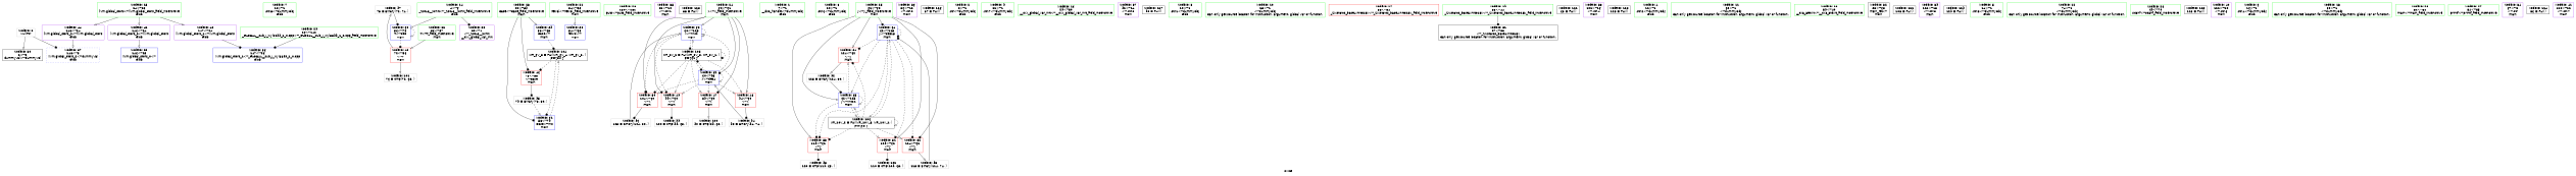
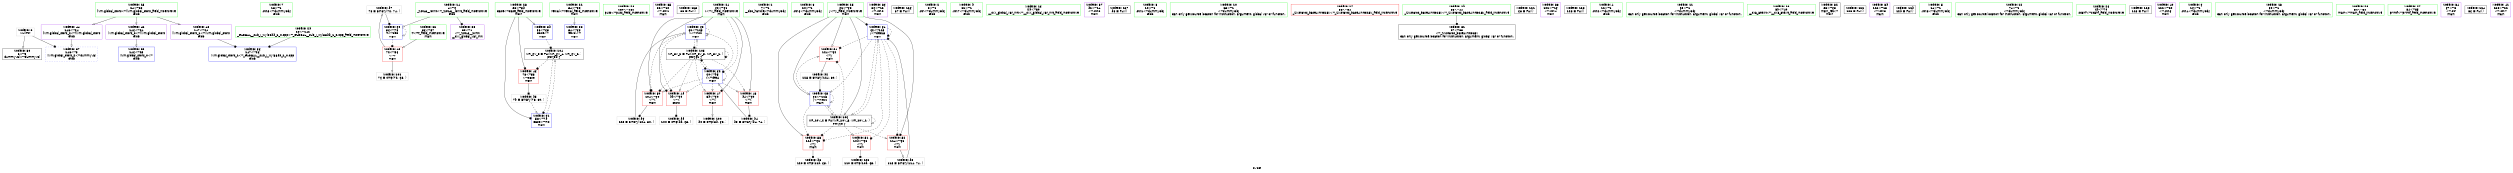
  digraph {
    fontname="DejaVu Sans"
    label=SVFG
    node [color=green fontname="DejaVu Sans" shape=record]
    edge [arrowhead=onormal fontname="DejaVu Sans" style=solid]
    n1 [color=grey label="{NodeID: 0\nNullPtr}"]
    n2 [color=black label="{NodeID: 30\n2\<--3\ndummyVal\<--dummyVal\n}"]
    n3 [color=blue label="{NodeID: 57\n148\<--3\nllvm.global_ctors_2\<--dummyVal\nGlob }" style=dotted]
    n4 [label="{NodeID: 7\n18\<--1\n.str.5\<--dummyObj\nGlob }"]
    n5 [color=grey label="{NodeID: 97\n73 = Binary(72, 74, )\n}"]
    n6 [color=blue label="{NodeID: 60\n56\<--73\nT\<--dec\nmain\n}"]
    n7 [color=red label="{NodeID: 45\n72\<--56\n\<--T\nmain\n}"]
    n8 [color=grey label="{NodeID: 101\n76 = cmp(72, 65, )\n}"]
    n9 [label="{NodeID: 14\n4\<--6\n_ZStL8__ioinit\<--_ZStL8__ioinit_field_insensitive\nGlob }"]
    n10 [color=purple label="{NodeID: 33\n35\<--4\n\<--_ZStL8__ioinit\n__cxx_global_var_init\n}"]
    n11 [color=black label="{NodeID: 104\nMR_6V_3 = PHI(MR_6V_4, MR_6V_2, )\npts\{59 \}\n}"]
    n12 [color=red label="{NodeID: 46\n78\<--58\n\<--Case\nmain\n}"]
    n13 [color=blue label="{NodeID: 61\n58\<--79\nCase\<--inc\nmain\n}"]
    n14 [color=grey label="{NodeID: 95\n79 = Binary(78, 80, )\n}"]
    n15 [label="{NodeID: 21\n54\<--55\nretval\<--retval_field_insensitive\nmain\n}"]
    n16 [color=blue label="{NodeID: 58\n54\<--65\nretval\<--\nmain\n}"]
    n17 [label="{NodeID: 28\n130\<--131\nputs\<--puts_field_insensitive\n}"]
    n18 [color=purple label="{NodeID: 35\n82\<--10\n\<--.str.1\nmain\n}"]
    n19 [color=black label="{NodeID: 125\n83 = PHI()\n}"]
    n20 [color=purple label="{NodeID: 42\n146\<--24\nllvm.global_ctors_0\<--llvm.global_ctors\nGlob }"]
    n21 [color=blue label="{NodeID: 55\n146\<--25\nllvm.global_ctors_0\<--\nGlob }"]
-   n22 [color=red label="{NodeID: 49\n99\<--60\n\<--x\nmain\n}"]
+   n22 [color=red label="{NodeID: 49\n99\<--60\n\<--x\nctors\n}"]
    n23 [color=grey label="{NodeID: 99\n100 = cmp(99, 65, )\n}"]
    n24 [color=blue label="{NodeID: 56\n147\<--26\nllvm.global_ctors_1\<--_GLOBAL__sub_I_wyl8899_1_0.cpp\nGlob }"]
    n25 [color=blue label="{NodeID: 63\n60\<--105\nx\<--inc9\nmain\n}"]
    n26 [color=red label="{NodeID: 50\n104\<--60\n\<--x\nmain\n}"]
    n27 [color=black label="{NodeID: 105\nMR_8V_2 = PHI(MR_8V_5, MR_8V_1, )\npts\{61 \}\n}"]
    n28 [color=grey label="{NodeID: 96\n105 = Binary(104, 80, )\n}"]
    n29 [color=red label="{NodeID: 47\n89\<--60\n\<--x\nmain\n}"]
    n30 [color=red label="{NodeID: 48\n94\<--60\n\<--x\nmain\n}"]
    n31 [color=blue label="{NodeID: 62\n60\<--95\nx\<--dec4\nmain\n}"]
    n32 [color=grey label="{NodeID: 100\n90 = cmp(89, 65, )\n}"]
    n33 [color=grey label="{NodeID: 94\n95 = Binary(94, 74, )\n}"]
    n34 [label="{NodeID: 1\n7\<--1\n__dso_handle\<--dummyObj\nGlob }"]
    n35 [label="{NodeID: 8\n20\<--1\n.str.6\<--dummyObj\nGlob }"]
    n36 [color=grey label="{NodeID: 98\n120 = cmp(119, 65, )\n}"]
    n37 [label="{NodeID: 15\n24\<--28\nllvm.global_ctors\<--llvm.global_ctors_field_insensitive\nGlob }"]
    n38 [color=purple label="{NodeID: 43\n147\<--24\nllvm.global_ctors_1\<--llvm.global_ctors\nGlob }"]
    n39 [color=purple label="{NodeID: 44\n148\<--24\nllvm.global_ctors_2\<--llvm.global_ctors\nGlob }"]
    n40 [label="{NodeID: 22\n56\<--57\nT\<--T_field_insensitive\nmain\n}"]
    n41 [label="{NodeID: 29\n26\<--142\n_GLOBAL__sub_I_wyl8899_1_0.cpp\<--_GLOBAL__sub_I_wyl8899_1_0.cpp_field_insensitive\n}"]
    n42 [color=purple label="{NodeID: 36\n86\<--12\n\<--.str.2\nmain\n}"]
    n43 [color=black label="{NodeID: 126\n87 = PHI()\n}"]
    n44 [color=blue label="{NodeID: 64\n62\<--115\ny\<--dec15\nmain\n}"]
    n45 [color=red label="{NodeID: 51\n109\<--62\n\<--y\nmain\n}"]
    n46 [color=red label="{NodeID: 52\n114\<--62\n\<--y\nmain\n}"]
    n47 [color=red label="{NodeID: 53\n119\<--62\n\<--y\nmain\n}"]
    n48 [color=red label="{NodeID: 54\n124\<--62\n\<--y\nmain\n}"]
    n49 [color=blue label="{NodeID: 65\n62\<--125\ny\<--inc21\nmain\n}"]
    n50 [color=black label="{NodeID: 106\nMR_10V_2 = PHI(MR_10V_5, MR_10V_1, )\npts\{63 \}\n}"]
    n51 [color=grey label="{NodeID: 102\n110 = cmp(109, 65, )\n}"]
    n52 [color=grey label="{NodeID: 93\n115 = Binary(114, 74, )\n}"]
    n53 [color=grey label="{NodeID: 92\n125 = Binary(124, 80, )\n}"]
    n54 [label="{NodeID: 2\n8\<--1\n.str\<--dummyObj\nGlob }"]
    n55 [label="{NodeID: 9\n22\<--1\n.str.7\<--dummyObj\nGlob }"]
    n56 [label="{NodeID: 16\n29\<--30\n__cxx_global_var_init\<--__cxx_global_var_init_field_insensitive\n}"]
    n57 [label="{NodeID: 23\n58\<--59\nCase\<--Case_field_insensitive\nmain\n}"]
    n58 [color=blue label="{NodeID: 59\n58\<--65\nCase\<--\nmain\n}"]
    n59 [color=purple label="{NodeID: 37\n92\<--14\n\<--.str.3\nmain\n}"]
    n60 [color=black label="{NodeID: 127\n93 = PHI()\n}"]
    n61 [label="{NodeID: 3\n10\<--1\n.str.1\<--dummyObj\nGlob }"]
    n62 [label="{NodeID: 10\n25\<--1\n\<--dummyObj\nCan only get source location for instruction, argument, global var or function.}"]
    n63 [color=red label="{NodeID: 17\n33\<--34\n_ZNSt8ios_base4InitC1Ev\<--_ZNSt8ios_base4InitC1Ev_field_insensitive\n}"]
    n64 [label="{NodeID: 24\n60\<--61\nx\<--x_field_insensitive\nmain\n}"]
    n65 [color=black label="{NodeID: 31\n37\<--38\n\<--_ZNSt8ios_base4InitD1Ev\nCan only get source location for instruction, argument, global var or function.}"]
    n66 [color=black label="{NodeID: 121\n68 = PHI()\n}"]
    n67 [color=purple label="{NodeID: 38\n102\<--16\n\<--.str.4\nmain\n}"]
    n68 [color=black label="{NodeID: 128\n123 = PHI()\n}"]
    n69 [label="{NodeID: 4\n12\<--1\n.str.2\<--dummyObj\nGlob }"]
    n70 [label="{NodeID: 11\n65\<--1\n\<--dummyObj\nCan only get source location for instruction, argument, global var or function.}"]
    n71 [label="{NodeID: 18\n39\<--40\n__cxa_atexit\<--__cxa_atexit_field_insensitive\n}"]
    n72 [label="{NodeID: 25\n62\<--63\ny\<--y_field_insensitive\nmain\n}"]
    n73 [color=black label="{NodeID: 32\n53\<--65\nmain_ret\<--\nmain\n}"]
    n74 [color=black label="{NodeID: 122\n103 = PHI()\n}"]
    n75 [color=purple label="{NodeID: 39\n112\<--18\n\<--.str.5\nmain\n}"]
    n76 [color=black label="{NodeID: 129\n129 = PHI()\n}"]
    n77 [label="{NodeID: 5\n14\<--1\n.str.3\<--dummyObj\nGlob }"]
    n78 [label="{NodeID: 12\n74\<--1\n\<--dummyObj\nCan only get source location for instruction, argument, global var or function.}"]
    n79 [label="{NodeID: 19\n38\<--44\n_ZNSt8ios_base4InitD1Ev\<--_ZNSt8ios_base4InitD1Ev_field_insensitive\n}"]
    n80 [label="{NodeID: 26\n69\<--70\nscanf\<--scanf_field_insensitive\n}"]
    n81 [color=black label="{NodeID: 123\n113 = PHI()\n}"]
    n82 [color=purple label="{NodeID: 40\n122\<--20\n\<--.str.6\nmain\n}"]
    n83 [label="{NodeID: 6\n16\<--1\n.str.4\<--dummyObj\nGlob }"]
    n84 [label="{NodeID: 13\n80\<--1\n\<--dummyObj\nCan only get source location for instruction, argument, global var or function.}"]
    n85 [label="{NodeID: 20\n51\<--52\nmain\<--main_field_insensitive\n}"]
    n86 [label="{NodeID: 27\n84\<--85\nprintf\<--printf_field_insensitive\n}"]
    n87 [color=purple label="{NodeID: 34\n67\<--8\n\<--.str\nmain\n}"]
    n88 [color=black label="{NodeID: 124\n36 = PHI()\n}"]
    n89 [color=purple label="{NodeID: 41\n128\<--22\n\<--.str.7\nmain\n}"]
    n1 -> n2
    n1 -> n3 [arrowhead=box]
    n5 -> n6 [arrowhead=box]
    n6 -> n6 [style=dashed]
    n6 -> n7 [arrowhead=box style=dashed]
    n7 -> n5
    n7 -> n8
    n9 -> n6
    n9 -> n10 [arrowhead=box]
    n11 -> n12 [arrowhead=box style=dashed]
    n11 -> n13 [arrowhead=box style=dashed]
    n12 -> n14 [arrowhead=box]
    n13 -> n11 [style=dashed]
    n14 -> n13 [style=dashed]
    n15 -> n16
    n20 -> n21
    n22 -> n23 [arrowhead=box]
    n25 -> n22 [arrowhead=box style=dashed]
    n25 -> n25 [style=dashed]
    n25 -> n26 [arrowhead=box style=dashed]
    n25 -> n27 [arrowhead=box style=dashed]
    n26 -> n28 [arrowhead=box]
    n27 -> n22 [style=dashed]
    n27 -> n25 [style=dashed]
    n27 -> n26 [arrowhead=box style=dashed]
    n27 -> n27 [arrowhead=box style=dashed]
    n27 -> n29 [style=dashed]
    n27 -> n30 [style=dashed]
    n27 -> n31 [arrowhead=box style=dashed]
    n28 -> n25
    n29 -> n32
    n30 -> n33 [arrowhead=box]
    n31 -> n22 [style=dashed]
    n31 -> n25 [style=dashed]
    n31 -> n26 [style=dashed]
    n31 -> n27 [arrowhead=box style=dashed]
    n31 -> n29 [style=dashed]
    n31 -> n30 [style=dashed]
    n31 -> n31 [style=dashed]
    n33 -> n31
    n37 -> n20
    n37 -> n38
    n37 -> n39
    n38 -> n24 [arrowhead=box]
    n39 -> n3
    n40 -> n7
    n41 -> n24 [arrowhead=box]
    n44 -> n44 [arrowhead=box style=dashed]
    n44 -> n45 [arrowhead=box style=dashed]
    n44 -> n46 [arrowhead=box style=dashed]
    n44 -> n47 [arrowhead=box style=dashed]
    n44 -> n48 [arrowhead=box style=dashed]
    n44 -> n49 [style=dashed]
    n44 -> n50 [style=dashed]
    n45 -> n51 [arrowhead=box]
    n46 -> n52
    n47 -> n36 [arrowhead=box]
    n48 -> n53
    n49 -> n47 [arrowhead=box style=dashed]
    n49 -> n48 [style=dashed]
    n49 -> n49 [style=dashed]
    n49 -> n50 [style=dashed]
    n50 -> n44 [style=dashed]
    n50 -> n45 [style=dashed]
    n50 -> n46 [style=dashed]
    n50 -> n47 [arrowhead=box style=dashed]
    n50 -> n48 [arrowhead=box style=dashed]
    n50 -> n49 [style=dashed]
    n50 -> n50 [style=dashed]
    n52 -> n44 [arrowhead=box]
    n53 -> n49 [arrowhead=box]
    n57 -> n12 [arrowhead=box]
    n57 -> n13 [arrowhead=box]
    n57 -> n58
    n58 -> n11 [arrowhead=box style=dashed]
    n64 -> n22 [arrowhead=box]
    n64 -> n25
    n64 -> n26 [arrowhead=box]
    n64 -> n29 [arrowhead=box]
    n64 -> n30
-   n64 -> n31 [arrowhead=box]
+   n64 -> n31 [arrowhead=box style=dashed]
    n72 -> n44 [arrowhead=box]
-   n72 -> n45
+   n72 -> n50
    n72 -> n46 [arrowhead=box]
    n72 -> n47
    n72 -> n48
    n72 -> n49
    n79 -> n65 [arrowhead=box]
  }
